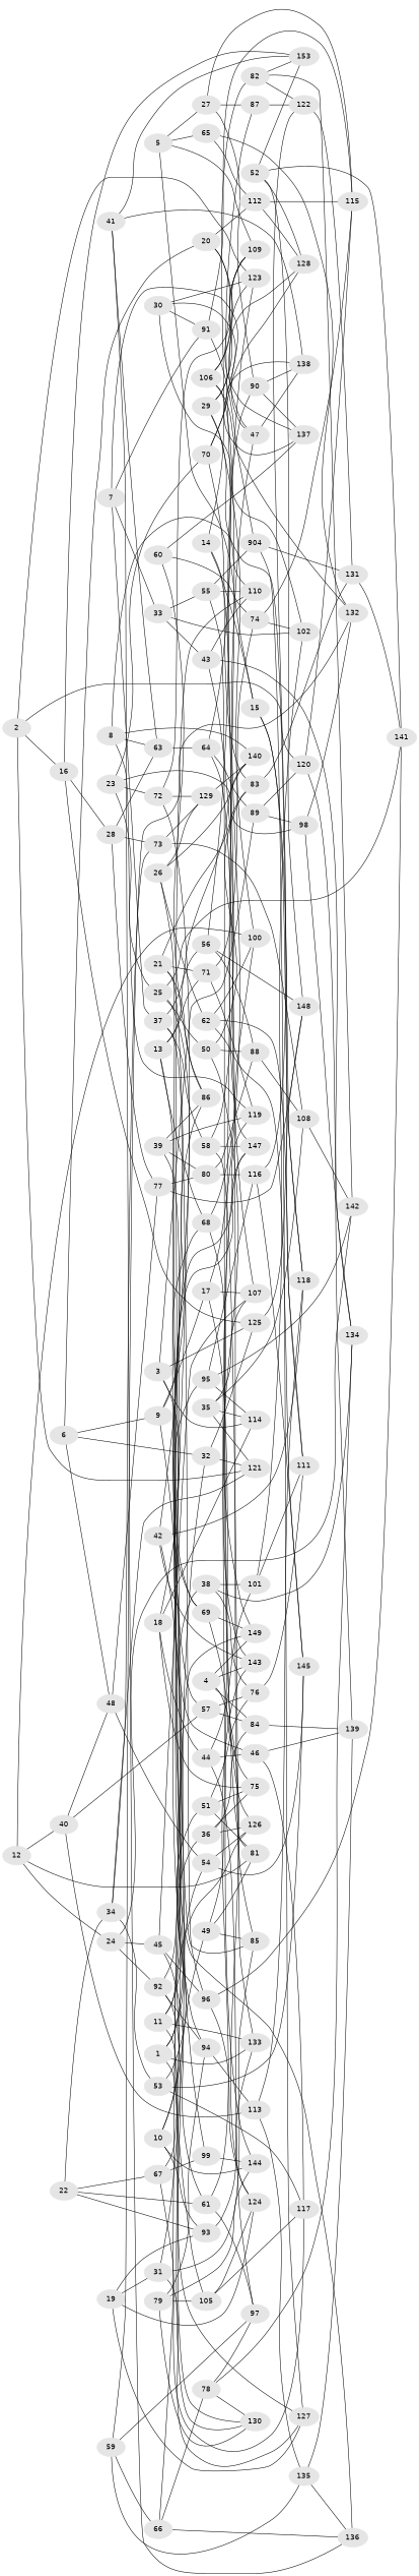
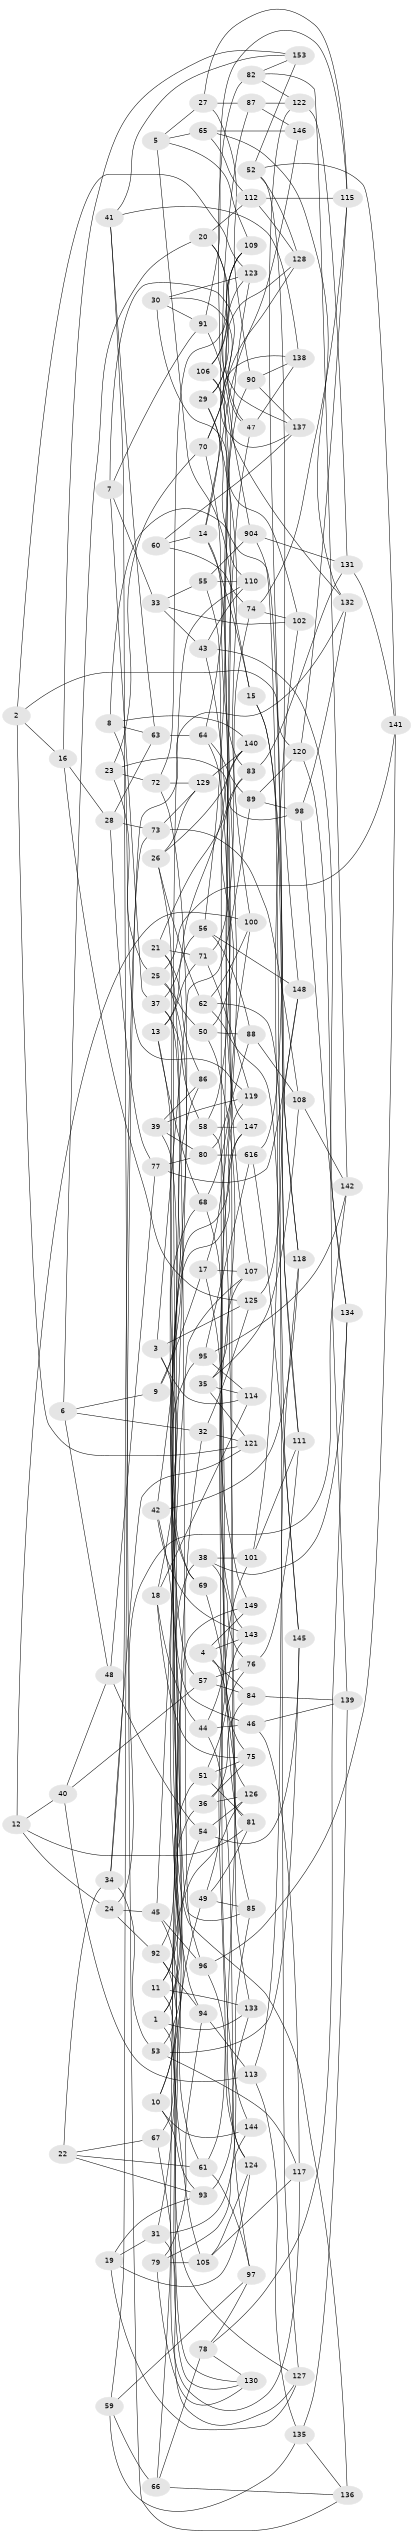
  graph {
    fontname="DejaVu Sans"
    rankdir=LR
    node [color=gray90 fontname="DejaVu Sans" style=filled]
    edge [fontname="DejaVu Sans"]
    1
    36
    38
    130
    133
    84
    126
    75
    76
    101
    134
    2
    16
    120
    121
    123
    125
    28
    n19 [label=153]
    115
    139
    3
    69
    89
    114
    149
    98
    148
    4
    124
    143
    5
    15
    27
    65
    109
    111
    118
    87
    90
+   146
    112
    132
    6
    9
    20
    32
    48
    17
    86
-   99
    47
    137
    77
    54
    7
    33
    37
    91
    102
    43
    55
    140
    46
    58
    138
    n67 [label=904]
    8
    63
    110
    119
    64
    144
    107
    10
    49
    93
    147
    81
    85
    11
    51
    12
    24
    40
    100
    45
    92
    142
    57
    113
    13
    56
    68
    71
    88
    74
    14
    82
    122
    73
    18
    44
    95
    97
-   116
+   116 [label=616]
    19
    31
    127
    128
    21
    83
    96
    131
    141
    22
    34
    61
    67
    53
    117
    23
    25
    70
    72
    50
    129
    94
    26
    62
    145
    108
    80
    29
    30
    35
    39
    136
    135
    41
    42
    105
    52
    59
    66
    78
    60
    79
    106
    1 -- 36
    1 -- 38
    1 -- 130
    1 -- 133
    36 -- 84
    36 -- 126
    36 -- 75
    38 -- 76
    38 -- 101
    38 -- 134
    84 -- 139
    76 -- 111
    101 -- 111
    101 -- 102
    2 -- 16
    2 -- 120
    2 -- 121
    2 -- 123
    16 -- 125
    16 -- 28
    16 -- n19
    120 -- 115
    120 -- 139
    125 -- 148
    28 -- 77
    28 -- 63
    28 -- 73
    3 -- 125
    3 -- 69
    3 -- 89
    3 -- 114
    69 -- 75
-   69 -- 149
    89 -- 120
    89 -- 98
    98 -- 134
    98 -- 132
    4 -- 84
    4 -- 149
    4 -- 124
    4 -- 143
    5 -- 15
    5 -- 27
    5 -- 65
    5 -- 109
    15 -- 111
    15 -- 118
    27 -- 115
    27 -- 87
    27 -- 90
+   65 -- 146
    65 -- 112
    65 -- 132
+   87 -- 146
    87 -- 122
    90 -- 137
    90 -- 138
    112 -- 115
    112 -- 128
    6 -- 9
    6 -- 20
    6 -- 32
    6 -- 48
    9 -- 17
    9 -- 86
-   9 -- 99
    20 -- 112
    20 -- 47
    20 -- 137
    32 -- 121
    32 -- 125
    48 -- 77
    48 -- 54
    17 -- 47
    17 -- 144
    17 -- 107
-   99 -- 144
    47 -- 138
    77 -- 148
    77 -- 80
    54 -- 126
    54 -- 145
    7 -- 47
    7 -- 33
    7 -- 37
    7 -- 91
    33 -- 102
    33 -- 43
    33 -- 55
    37 -- 140
    37 -- 46
    37 -- 58
    91 -- 115
    91 -- n67
    43 -- 134
    43 -- 110
    43 -- 107
    55 -- n67
    55 -- 110
    55 -- 81
    46 -- 139
    46 -- 117
    58 -- 133
    58 -- 90
    58 -- 147
    n67 -- 127
    n67 -- 131
    8 -- 140
    8 -- 63
    8 -- 110
    8 -- 119
    63 -- 64
    64 -- 89
    64 -- 87
    64 -- 85
    10 -- 126
    10 -- 144
    10 -- 49
    10 -- 93
    49 -- 147
    49 -- 81
    49 -- 85
    93 -- 133
    11 -- 130
    11 -- 133
    11 -- 147
    11 -- 51
    51 -- 75
    51 -- 76
    51 -- 81
    12 -- 81
    12 -- 24
    12 -- 40
    12 -- 100
    24 -- 45
    24 -- 92
    24 -- 142
    40 -- 48
    40 -- 57
    40 -- 113
    45 -- 107
    45 -- 96
    45 -- 61
    92 -- 119
    92 -- 127
    92 -- 94
    57 -- 84
    57 -- 76
    113 -- 118
    113 -- 135
    13 -- 85
    13 -- 56
    13 -- 68
    13 -- 71
    56 -- 123
    56 -- 148
    56 -- 88
    68 -- 143
    68 -- 100
    71 -- 119
    71 -- 74
    88 -- 108
    74 -- 115
    74 -- 102
    14 -- 126
    14 -- 15
+   14 -- 146
    14 -- 82
    82 -- n19
    82 -- 142
    82 -- 122
    122 -- 131
    73 -- 129
    73 -- 108
    18 -- 75
    18 -- 114
    18 -- 44
    18 -- 95
    44 -- 101
    44 -- 46
    44 -- 97
    95 -- 114
    95 -- 142
    95 -- 116
    116 -- 122
    116 -- 145
    19 -- 124
    19 -- 93
    19 -- 31
    19 -- 127
    31 -- 32
    31 -- 85
    31 -- 127
    21 -- 86
    21 -- 71
    21 -- 83
    21 -- 96
    83 -- 131
    96 -- 124
    96 -- 141
    131 -- 141
    22 -- 93
    22 -- 34
    22 -- 61
    22 -- 67
    34 -- 121
    34 -- 73
    34 -- 53
    61 -- 143
    61 -- 97
-   67 -- 99
    67 -- 110
    67 -- 117
    53 -- 54
    53 -- 117
    53 -- 145
    23 -- 98
    23 -- 25
    23 -- 70
    23 -- 72
    25 -- 69
    25 -- 141
    25 -- 50
    70 -- 138
    70 -- 128
    70 -- 83
    72 -- 109
    72 -- 129
    72 -- 94
    50 -- 149
    50 -- 88
    50 -- 83
    129 -- 140
    94 -- 113
    26 -- 140
    26 -- 57
    26 -- 129
    26 -- 62
    62 -- 111
    62 -- 100
    62 -- 145
    108 -- 142
    80 -- 88
    80 -- 116
    29 -- 109
    29 -- 118
    29 -- 100
    29 -- 128
    30 -- 123
    30 -- 137
    30 -- 91
    30 -- 102
    35 -- 121
    35 -- 114
    35 -- 107
    35 -- 108
    39 -- 86
    39 -- 119
    39 -- 80
    39 -- 136
    135 -- 139
    135 -- 136
    41 -- n19
    41 -- 138
    41 -- 63
    41 -- 136
    42 -- 143
    42 -- 118
    42 -- 68
    42 -- 105
    105 -- 124
    105 -- 117
    52 -- n19
    52 -- 148
    52 -- 128
    52 -- 141
    59 -- 132
    59 -- 97
    59 -- 135
    59 -- 66
    66 -- 149
    66 -- 136
    66 -- 78
    78 -- 130
    78 -- 134
    78 -- 97
-   60 -- 86
+   60 -- 14
    60 -- 137
    60 -- 74
    79 -- 130
    79 -- 144
    79 -- 94
    79 -- 105
    106 -- 123
    106 -- 109
    106 -- 132
    106 -- 147
  }
